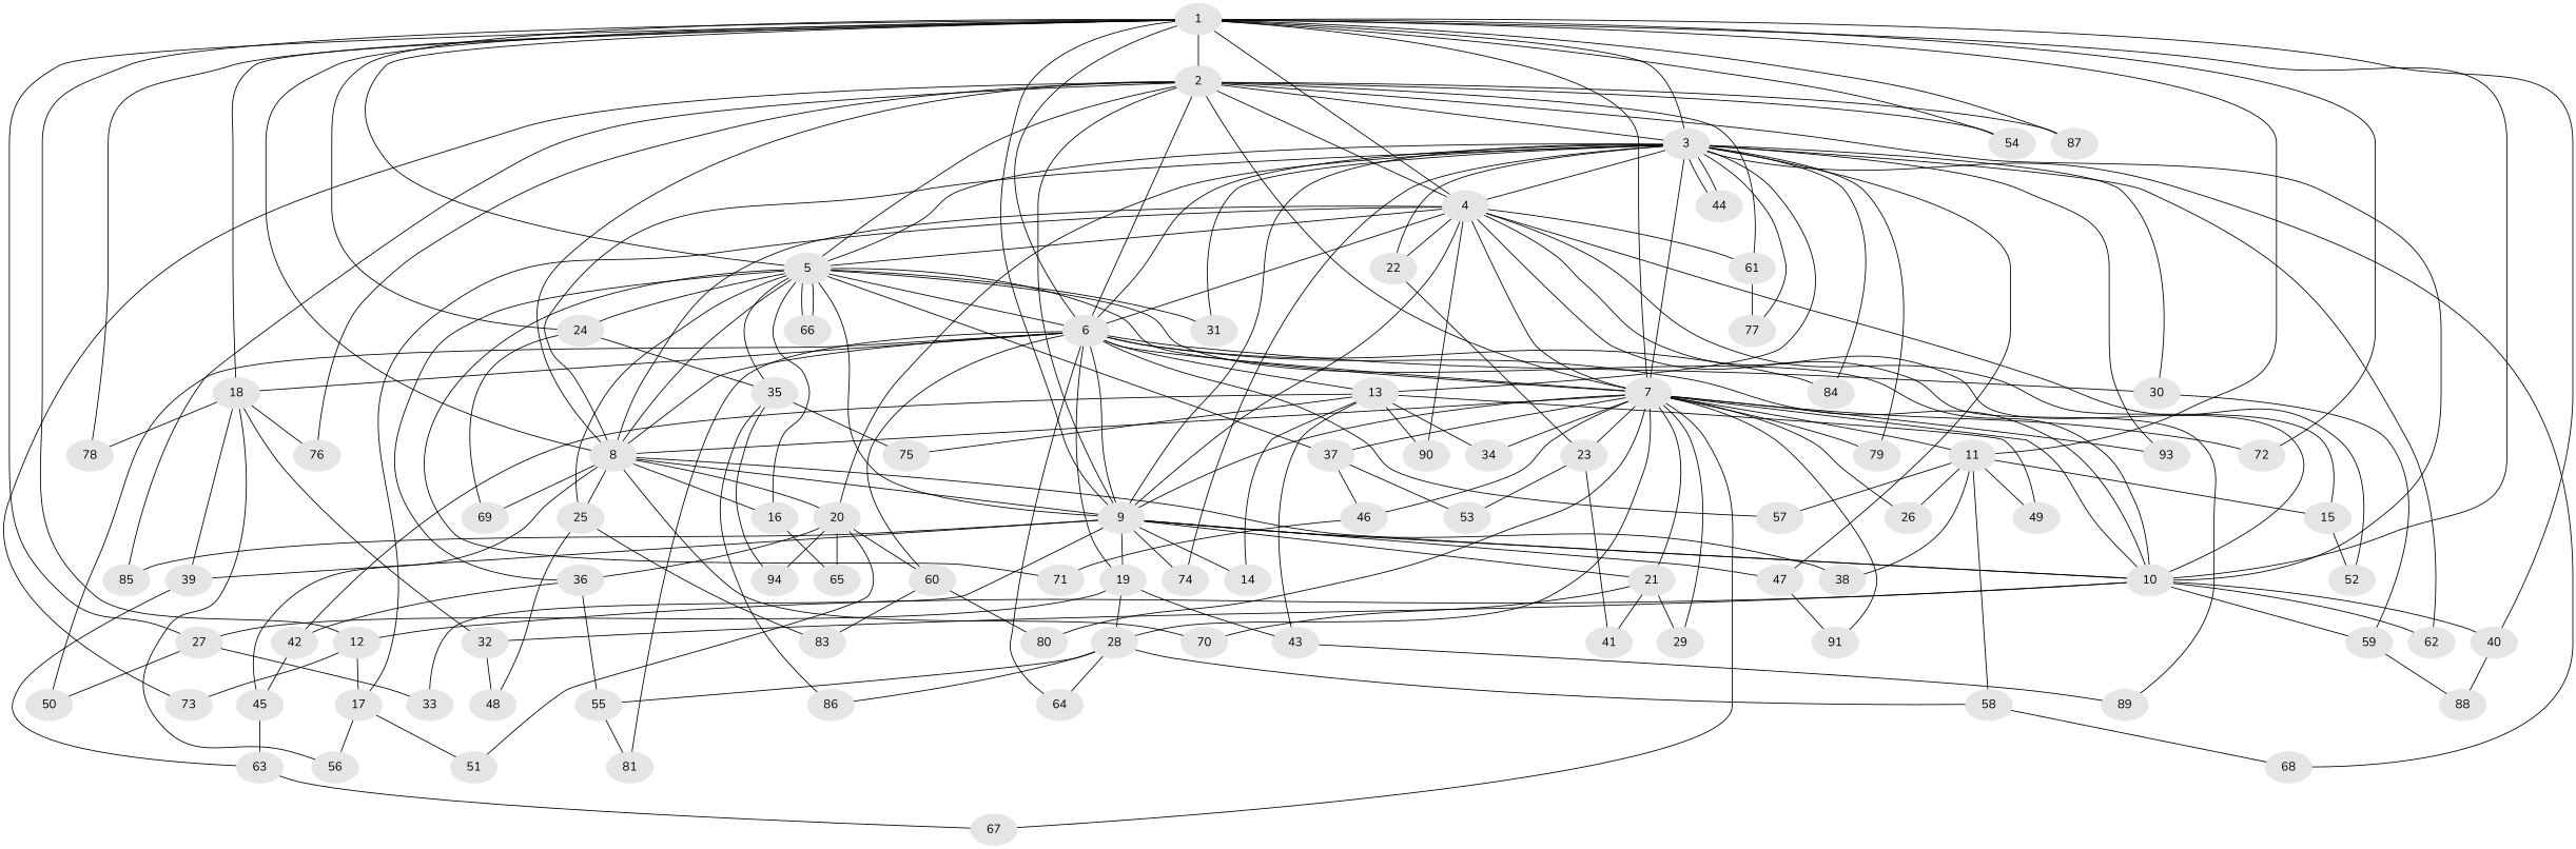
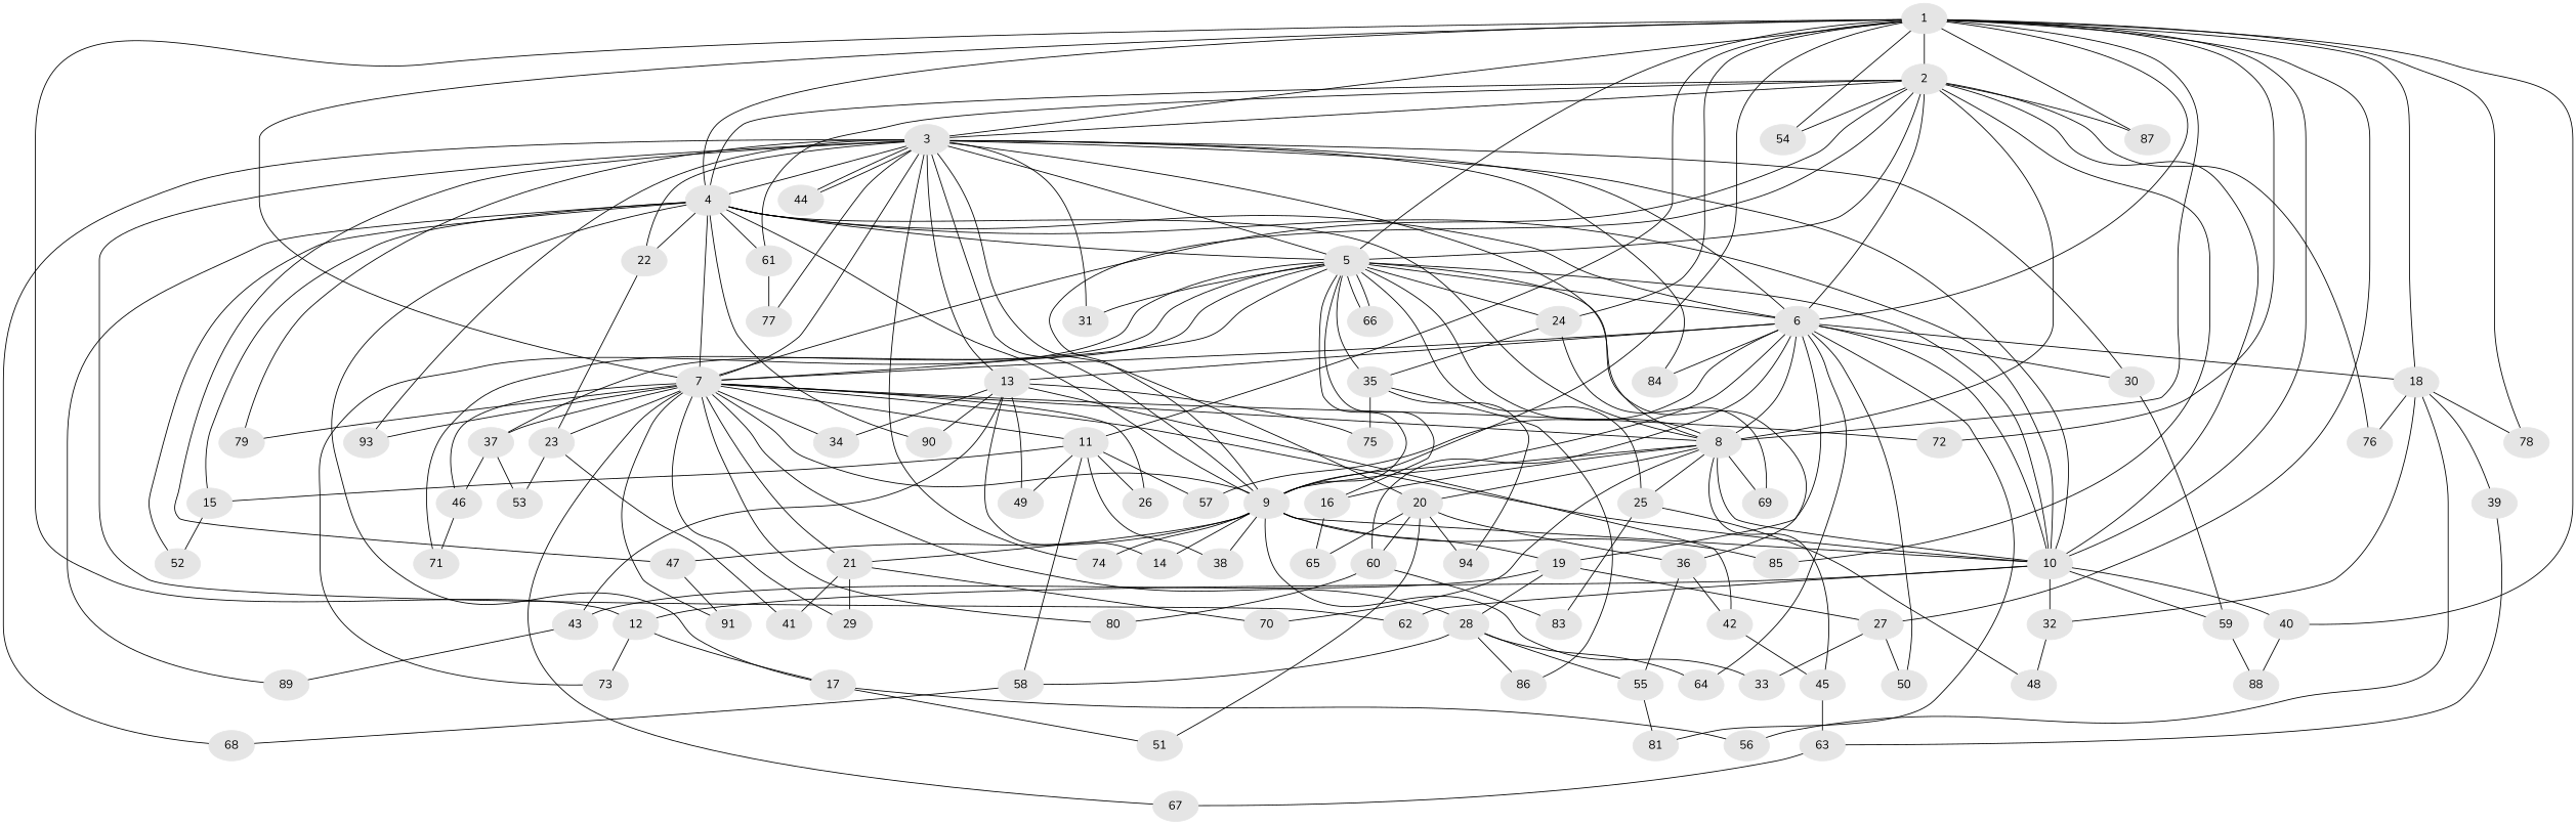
  graph {
    fontname=Nunito
    node [color=gray90 fontname=Nunito style=filled]
    edge [fontname=Nunito]
    1
    2
    3
    4
    5
    6
    7
    8
    9
    10
    11
    12
    18
    24
    27
    40
    54
    72
    78
    87
    61
    73
    76
    85
    13
    20
    22
    30
    31
    44
    47
    62
    68
    74
    77
    79
    84
    93
    15
    17
    52
    89
    90
    16
    25
    35
    36
    37
    66
    71
    19
    50
    57
    60
    64
    81
    21
    23
    26
    28
    29
    34
    46
    67
    80
    91
    45
    69
    70
    14
    33
    38
    39
    32
    59
    49
    58
    56
    88
    42
    43
    75
    65
    51
    n85 [label=94]
    48
    83
    86
    55
    53
    41
    63
    1 -- 2
    1 -- 3
    1 -- 4
    1 -- 5
    1 -- 6
    1 -- 7
    1 -- 8
    1 -- 9
    1 -- 10
    1 -- 11
    1 -- 12
    1 -- 18
    1 -- 24
    1 -- 27
    1 -- 40
    1 -- 54
    1 -- 72
    1 -- 78
    1 -- 87
    2 -- 3
    2 -- 4
    2 -- 5
    2 -- 6
    2 -- 7
    2 -- 8
    2 -- 9
    2 -- 10
    2 -- 54
    2 -- 87
    2 -- 61
-   2 -- 73
+   5 -- 73
    2 -- 76
    2 -- 85
    3 -- 4
    3 -- 5
    3 -- 6
    3 -- 7
    3 -- 8
    3 -- 9
+   3 -- 10
    3 -- 13
    3 -- 20
    3 -- 22
    3 -- 30
    3 -- 31
    3 -- 44
    3 -- 44
    3 -- 47
    3 -- 62
    3 -- 68
    3 -- 74
    3 -- 77
    3 -- 79
    3 -- 84
    3 -- 93
    4 -- 5
    4 -- 6
    4 -- 7
    4 -- 8
    4 -- 9
    4 -- 10
    4 -- 61
    4 -- 22
    4 -- 15
    4 -- 17
    4 -- 52
    4 -- 89
    4 -- 90
    5 -- 6
    5 -- 7
    5 -- 8
    5 -- 9
    5 -- 10
    5 -- 24
    5 -- 31
    5 -- 16
    5 -- 25
    5 -- 35
    5 -- 36
    5 -- 37
    5 -- 66
    5 -- 66
    5 -- 71
    6 -- 7
    6 -- 8
    6 -- 9
    6 -- 10
    6 -- 18
    6 -- 13
    6 -- 30
    6 -- 84
    6 -- 19
    6 -- 50
    6 -- 57
    6 -- 60
    6 -- 64
    6 -- 81
    7 -- 8
    7 -- 9
    7 -- 10
    7 -- 11
    7 -- 72
    7 -- 79
    7 -- 93
    7 -- 37
    7 -- 21
    7 -- 23
    7 -- 26
    7 -- 28
    7 -- 29
    7 -- 34
    7 -- 46
    7 -- 67
    7 -- 80
    7 -- 91
    8 -- 9
    8 -- 10
    8 -- 20
    8 -- 16
    8 -- 25
    8 -- 45
    8 -- 69
    8 -- 70
    9 -- 10
    9 -- 85
    9 -- 47
    9 -- 74
    9 -- 19
    9 -- 21
    9 -- 14
    9 -- 33
    9 -- 38
-   9 -- 39
    10 -- 12
    10 -- 40
    10 -- 62
    10 -- 32
    10 -- 59
    11 -- 15
    11 -- 57
    11 -- 26
    11 -- 38
    11 -- 49
    11 -- 58
    12 -- 73
    12 -- 17
    18 -- 78
    18 -- 76
    18 -- 39
    18 -- 32
    18 -- 56
    24 -- 35
    24 -- 69
    27 -- 50
    27 -- 33
    40 -- 88
    61 -- 77
    13 -- 90
    13 -- 34
    13 -- 14
    13 -- 49
    13 -- 42
    13 -- 43
    13 -- 75
    20 -- 36
    20 -- 60
    20 -- 65
    20 -- 51
    20 -- n85
    22 -- 23
    30 -- 59
    47 -- 91
    15 -- 52
    17 -- 56
    17 -- 51
    16 -- 65
    25 -- 48
    25 -- 83
    35 -- 75
    35 -- n85
    35 -- 86
    36 -- 42
    36 -- 55
    37 -- 46
    37 -- 53
    19 -- 27
    19 -- 28
    19 -- 43
    60 -- 80
    60 -- 83
    21 -- 29
    21 -- 70
    21 -- 41
    23 -- 53
    23 -- 41
    28 -- 64
    28 -- 58
    28 -- 86
    28 -- 55
    46 -- 71
    45 -- 63
    39 -- 63
    32 -- 48
    59 -- 88
    58 -- 68
    42 -- 45
    43 -- 89
    55 -- 81
    63 -- 67
  }
